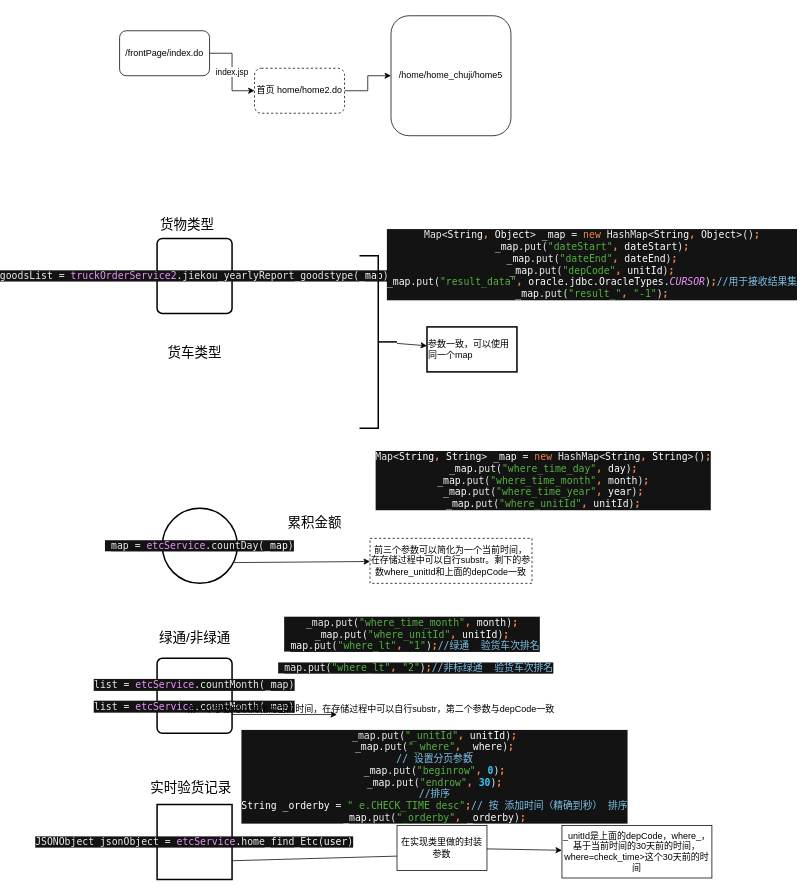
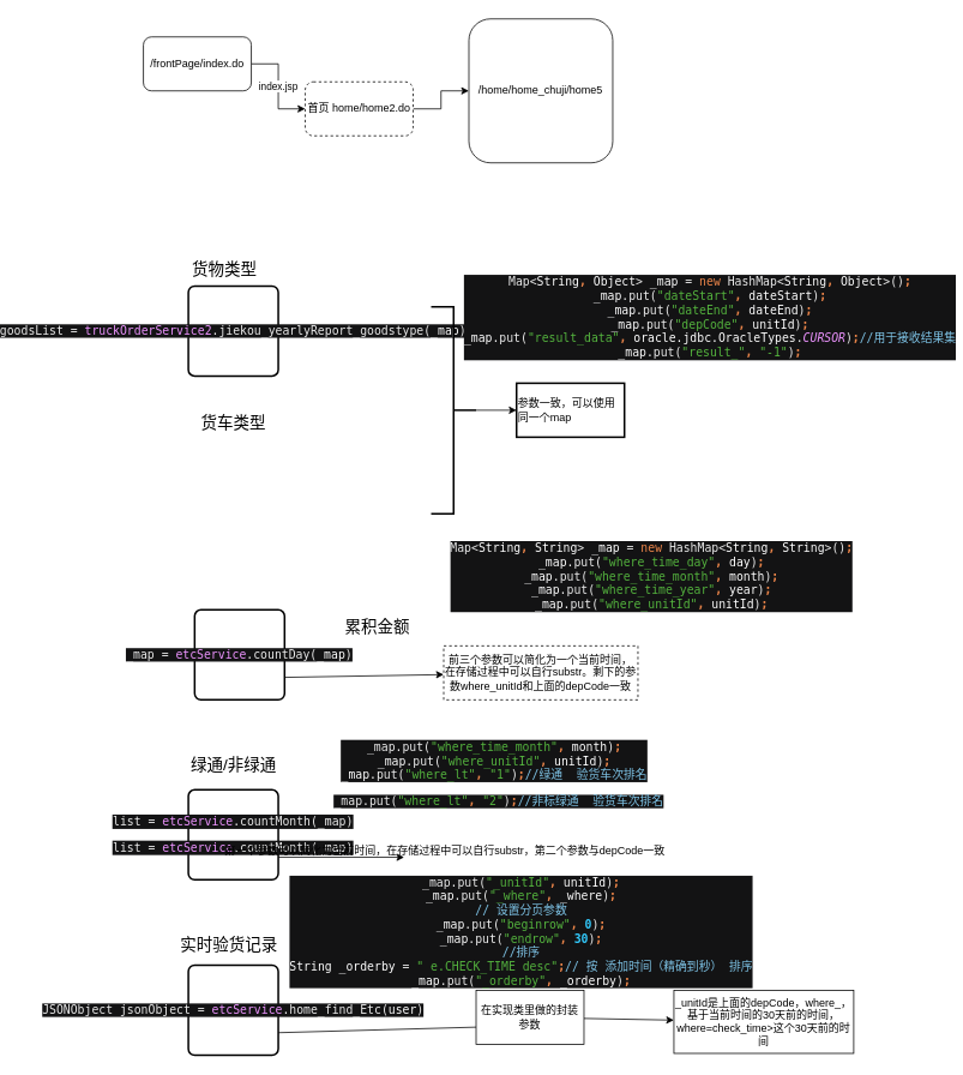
  <mxCell id="0" />
  <mxCell id="1" parent="0" />
  <mxCell id="2" value="index.jsp" style="edgeStyle=orthogonalEdgeStyle;rounded=0;orthogonalLoop=1;jettySize=auto;html=1;" parent="1" source="3" target="5" edge="1"><mxGeometry relative="1" as="geometry" /></mxCell>
  <mxCell id="3" value="/frontPage/index.do" style="rounded=1;whiteSpace=wrap;html=1;" parent="1" vertex="1"><mxGeometry x="20" y="40" width="120" height="60" as="geometry" /></mxCell>
  <mxCell id="4" value="" style="edgeStyle=orthogonalEdgeStyle;rounded=0;orthogonalLoop=1;jettySize=auto;html=1;" parent="1" source="5" target="6" edge="1"><mxGeometry relative="1" as="geometry" /></mxCell>
  <mxCell id="5" value="首页 home/home2.do" style="rounded=1;whiteSpace=wrap;html=1;dashed=1;" parent="1" vertex="1"><mxGeometry x="200" y="90" width="120" height="60" as="geometry" /></mxCell>
  <mxCell id="6" value="/home/home_chuji/home5" style="rounded=1;whiteSpace=wrap;html=1;" parent="1" vertex="1"><mxGeometry x="382" width="160" height="160" as="geometry" y="20" /></mxCell>
  <mxCell id="7" value="&lt;pre style=&quot;background-color:#131314;color:#ebebeb;font-family:'JetBrains Mono',monospace;font-size:9.8pt;&quot;&gt;&lt;pre style=&quot;font-family: &amp;quot;JetBrains Mono&amp;quot;, monospace; font-size: 9.8pt;&quot;&gt;goodsList = &lt;span style=&quot;color:#ed94ff;&quot;&gt;truckOrderService2&lt;/span&gt;.jiekou_yearlyReport_goodstype(&lt;span style=&quot;color:#ffffff;&quot;&gt;_map&lt;/span&gt;)&lt;/pre&gt;&lt;/pre&gt;" style="rounded=1;whiteSpace=wrap;html=1;absoluteArcSize=1;arcSize=14;strokeWidth=2;" vertex="1" parent="1"><mxGeometry x="70" y="317" width="100" height="100" as="geometry" /></mxCell>
  <mxCell id="8" value="&lt;pre style=&quot;background-color:#131314;color:#ebebeb;font-family:'JetBrains Mono',monospace;font-size:9.8pt;&quot;&gt;list = &lt;span style=&quot;color:#ed94ff;&quot;&gt;etcService&lt;/span&gt;.countMonth(&lt;span style=&quot;color:#ffffff;&quot;&gt;_m&lt;/span&gt;ap&lt;span style=&quot;font-size: 9.8pt;&quot;&gt;)&lt;/span&gt;&lt;/pre&gt;&lt;pre style=&quot;background-color:#131314;color:#ebebeb;font-family:'JetBrains Mono',monospace;font-size:9.8pt;&quot;&gt;&lt;pre style=&quot;font-family: &amp;quot;JetBrains Mono&amp;quot;, monospace; font-size: 9.8pt;&quot;&gt;list = &lt;span style=&quot;color:#ed94ff;&quot;&gt;etcService&lt;/span&gt;.countMonth(&lt;span style=&quot;color:#ffffff;&quot;&gt;_map&lt;/span&gt;)&lt;/pre&gt;&lt;/pre&gt;" style="rounded=1;whiteSpace=wrap;html=1;absoluteArcSize=1;arcSize=14;strokeWidth=2;" vertex="1" parent="1"><mxGeometry x="70" y="877" width="100" height="100" as="geometry" /></mxCell>
- <mxCell id="9" value="&lt;pre style=&quot;background-color:#131314;color:#ebebeb;font-family:'JetBrains Mono',monospace;font-size:9.8pt;&quot;&gt;_map = &lt;span style=&quot;color:#ed94ff;&quot;&gt;etcService&lt;/span&gt;.countDay(&lt;span style=&quot;color:#ffffff;&quot;&gt;_map&lt;/span&gt;)&lt;/pre&gt;" style="ellipse;whiteSpace=wrap;html=1;absoluteArcSize=1;arcSize=14;strokeWidth=2;" vertex="1" parent="1"><mxGeometry x="77" y="677" width="100" height="100" as="geometry" /></mxCell>
+ <mxCell id="9" value="&lt;pre style=&quot;background-color:#131314;color:#ebebeb;font-family:'JetBrains Mono',monospace;font-size:9.8pt;&quot;&gt;_map = &lt;span style=&quot;color:#ed94ff;&quot;&gt;etcService&lt;/span&gt;.countDay(&lt;span style=&quot;color:#ffffff;&quot;&gt;_map&lt;/span&gt;)&lt;/pre&gt;" style="rounded=1;whiteSpace=wrap;html=1;absoluteArcSize=1;arcSize=14;strokeWidth=2;" vertex="1" parent="1"><mxGeometry x="77" y="677" width="100" height="100" as="geometry" /></mxCell>
  <mxCell id="10" value="&lt;font style=&quot;font-size: 18px;&quot;&gt;货物类型&lt;/font&gt;" style="text;html=1;align=center;verticalAlign=middle;resizable=0;points=[];autosize=1;strokeColor=none;fillColor=none;" vertex="1" parent="1"><mxGeometry x="60" y="279" width="100" height="40" as="geometry" /></mxCell>
  <mxCell id="11" style="edgeStyle=none;rounded=0;orthogonalLoop=1;jettySize=auto;html=1;exitX=1;exitY=0.75;exitDx=0;exitDy=0;" edge="1" parent="1" source="9" target="22"><mxGeometry relative="1" as="geometry"><mxPoint x="370" y="740" as="targetPoint" /><Array as="points" /></mxGeometry></mxCell>
  <mxCell id="12" value="&lt;font style=&quot;font-size: 18px;&quot;&gt;累积金额&lt;/font&gt;" style="text;html=1;align=center;verticalAlign=middle;resizable=0;points=[];autosize=1;strokeColor=none;fillColor=none;" vertex="1" parent="1"><mxGeometry x="230" y="677" width="100" height="40" as="geometry" /></mxCell>
  <mxCell id="13" value="&lt;font style=&quot;font-size: 18px;&quot;&gt;绿通/非绿通&lt;/font&gt;" style="text;html=1;align=center;verticalAlign=middle;resizable=0;points=[];autosize=1;strokeColor=none;fillColor=none;" vertex="1" parent="1"><mxGeometry x="60" y="830" width="120" height="40" as="geometry" /></mxCell>
- <mxCell id="14" value="&lt;pre style=&quot;background-color:#131314;color:#ebebeb;font-family:'JetBrains Mono',monospace;font-size:9.8pt;&quot;&gt;JSONObject jsonObject = &lt;span style=&quot;color:#ed94ff;&quot;&gt;etcService&lt;/span&gt;.home_find_Etc(&lt;span style=&quot;color:#ffffff;&quot;&gt;user&lt;/span&gt;)&lt;/pre&gt;" style="whiteSpace=wrap;html=1;absoluteArcSize=1;arcSize=14;strokeWidth=2;rounded=0;" vertex="1" parent="1"><mxGeometry x="70" y="1072" width="100" height="100" as="geometry" /></mxCell>
+ <mxCell id="14" value="&lt;pre style=&quot;background-color:#131314;color:#ebebeb;font-family:'JetBrains Mono',monospace;font-size:9.8pt;&quot;&gt;JSONObject jsonObject = &lt;span style=&quot;color:#ed94ff;&quot;&gt;etcService&lt;/span&gt;.home_find_Etc(&lt;span style=&quot;color:#ffffff;&quot;&gt;user&lt;/span&gt;)&lt;/pre&gt;" style="rounded=1;whiteSpace=wrap;html=1;absoluteArcSize=1;arcSize=14;strokeWidth=2;" vertex="1" parent="1"><mxGeometry x="70" y="1072" width="100" height="100" as="geometry" /></mxCell>
  <mxCell id="15" value="&lt;font style=&quot;font-size: 18px;&quot;&gt;实时验货记录&lt;/font&gt;" style="text;html=1;align=center;verticalAlign=middle;resizable=0;points=[];autosize=1;strokeColor=none;fillColor=none;" vertex="1" parent="1"><mxGeometry x="50" y="1030" width="130" height="40" as="geometry" /></mxCell>
  <mxCell id="16" value="&lt;font style=&quot;font-size: 18px;&quot;&gt;货车类型&lt;/font&gt;" style="text;html=1;align=center;verticalAlign=middle;resizable=0;points=[];autosize=1;strokeColor=none;fillColor=none;" vertex="1" parent="1"><mxGeometry x="70" y="450" width="100" height="40" as="geometry" /></mxCell>
  <mxCell id="17" value="" style="edgeStyle=none;rounded=0;orthogonalLoop=1;jettySize=auto;html=1;" edge="1" parent="1" source="18" target="19"><mxGeometry relative="1" as="geometry" /></mxCell>
  <mxCell id="18" value="" style="strokeWidth=2;html=1;shape=mxgraph.flowchart.annotation_2;align=left;labelPosition=right;pointerEvents=1;direction=west;" vertex="1" parent="1"><mxGeometry x="340" y="340" width="50" height="230" as="geometry" /></mxCell>
- <mxCell id="19" value="参数一致，可以使用同一个map" style="whiteSpace=wrap;html=1;align=left;strokeWidth=2;" vertex="1" parent="1"><mxGeometry x="430" y="435" width="120" height="60" as="geometry" /></mxCell>
+ <mxCell id="19" value="参数一致，可以使用同一个map" style="whiteSpace=wrap;html=1;align=left;strokeWidth=2;" vertex="1" parent="1"><mxGeometry x="435" y="425" width="120" height="60" as="geometry" /></mxCell>
  <mxCell id="20" value="&lt;pre style=&quot;background-color:#131314;color:#ebebeb;font-family:'JetBrains Mono',monospace;font-size:9.8pt;&quot;&gt;Map&amp;lt;&lt;span style=&quot;color:#ffffff;&quot;&gt;String&lt;/span&gt;&lt;span style=&quot;color:#ed864a;font-weight:bold;&quot;&gt;, &lt;/span&gt;&lt;span style=&quot;color:#ffffff;&quot;&gt;Object&lt;/span&gt;&amp;gt; &lt;span style=&quot;color:#ffffff;&quot;&gt;_map &lt;/span&gt;= &lt;span style=&quot;color:#ed864a;&quot;&gt;new &lt;/span&gt;HashMap&amp;lt;&lt;span style=&quot;color:#ffffff;&quot;&gt;String&lt;/span&gt;&lt;span style=&quot;color:#ed864a;font-weight:bold;&quot;&gt;, &lt;/span&gt;&lt;span style=&quot;color:#ffffff;&quot;&gt;Object&lt;/span&gt;&amp;gt;()&lt;span style=&quot;color:#ed864a;font-weight:bold;&quot;&gt;;&lt;br&gt;&lt;/span&gt;&lt;span style=&quot;color:#ffffff;&quot;&gt;_map&lt;/span&gt;.put(&lt;span style=&quot;color:#54b33e;&quot;&gt;&quot;dateStart&quot;&lt;/span&gt;&lt;span style=&quot;color:#ed864a;font-weight:bold;&quot;&gt;, &lt;/span&gt;&lt;span style=&quot;color:#ffffff;&quot;&gt;dateStart&lt;/span&gt;)&lt;span style=&quot;color:#ed864a;font-weight:bold;&quot;&gt;;&lt;br&gt;&lt;/span&gt;&lt;span style=&quot;color:#ffffff;&quot;&gt;_map&lt;/span&gt;.put(&lt;span style=&quot;color:#54b33e;&quot;&gt;&quot;dateEnd&quot;&lt;/span&gt;&lt;span style=&quot;color:#ed864a;font-weight:bold;&quot;&gt;, &lt;/span&gt;&lt;span style=&quot;color:#ffffff;&quot;&gt;dateEnd&lt;/span&gt;)&lt;span style=&quot;color:#ed864a;font-weight:bold;&quot;&gt;;&lt;br&gt;&lt;/span&gt;&lt;span style=&quot;color:#ffffff;&quot;&gt;_map&lt;/span&gt;.put(&lt;span style=&quot;color:#54b33e;&quot;&gt;&quot;depCode&quot;&lt;/span&gt;&lt;span style=&quot;color:#ed864a;font-weight:bold;&quot;&gt;, &lt;/span&gt;&lt;span style=&quot;color:#ffffff;&quot;&gt;unitId&lt;/span&gt;)&lt;span style=&quot;color:#ed864a;font-weight:bold;&quot;&gt;;&lt;br&gt;&lt;/span&gt;&lt;span style=&quot;color:#ffffff;&quot;&gt;_map&lt;/span&gt;.put(&lt;span style=&quot;color:#54b33e;&quot;&gt;&quot;result_data&quot;&lt;/span&gt;&lt;span style=&quot;color:#ed864a;font-weight:bold;&quot;&gt;, &lt;/span&gt;&lt;span style=&quot;color:#ffffff;&quot;&gt;oracle.jdbc.OracleTypes&lt;/span&gt;.&lt;span style=&quot;color:#ed94ff;font-style:italic;&quot;&gt;CURSOR&lt;/span&gt;)&lt;span style=&quot;color:#ed864a;font-weight:bold;&quot;&gt;;&lt;/span&gt;&lt;span style=&quot;color:#7ec3e6;&quot;&gt;//&lt;/span&gt;&lt;span style=&quot;color:#7ec3e6;font-family:'宋体',monospace;&quot;&gt;用于接收结果集&lt;br&gt;&lt;/span&gt;&lt;span style=&quot;color:#ffffff;&quot;&gt;_map&lt;/span&gt;.put(&lt;span style=&quot;color:#54b33e;&quot;&gt;&quot;result_&quot;&lt;/span&gt;&lt;span style=&quot;color:#ed864a;font-weight:bold;&quot;&gt;, &lt;/span&gt;&lt;span style=&quot;color:#54b33e;&quot;&gt;&quot;-1&quot;&lt;/span&gt;)&lt;span style=&quot;color:#ed864a;font-weight:bold;&quot;&gt;;&lt;/span&gt;&lt;/pre&gt;" style="text;html=1;align=center;verticalAlign=middle;resizable=0;points=[];autosize=1;strokeColor=none;fillColor=none;" vertex="1" parent="1"><mxGeometry x="390" y="287" width="520" height="130" as="geometry" /></mxCell>
  <mxCell id="21" value="&lt;pre style=&quot;background-color:#131314;color:#ebebeb;font-family:'JetBrains Mono',monospace;font-size:9.8pt;&quot;&gt;Map&amp;lt;&lt;span style=&quot;color:#ffffff;&quot;&gt;String&lt;/span&gt;&lt;span style=&quot;color:#ed864a;font-weight:bold;&quot;&gt;, &lt;/span&gt;&lt;span style=&quot;color:#ffffff;&quot;&gt;String&lt;/span&gt;&amp;gt; &lt;span style=&quot;color:#ffffff;&quot;&gt;_map &lt;/span&gt;= &lt;span style=&quot;color:#ed864a;&quot;&gt;new &lt;/span&gt;HashMap&amp;lt;&lt;span style=&quot;color:#ffffff;&quot;&gt;String&lt;/span&gt;&lt;span style=&quot;color:#ed864a;font-weight:bold;&quot;&gt;, &lt;/span&gt;&lt;span style=&quot;color:#ffffff;&quot;&gt;String&lt;/span&gt;&amp;gt;()&lt;span style=&quot;color:#ed864a;font-weight:bold;&quot;&gt;;&lt;br&gt;&lt;/span&gt;&lt;span style=&quot;color:#ffffff;&quot;&gt;_map&lt;/span&gt;.put(&lt;span style=&quot;color:#54b33e;&quot;&gt;&quot;where_time_day&quot;&lt;/span&gt;&lt;span style=&quot;color:#ed864a;font-weight:bold;&quot;&gt;, &lt;/span&gt;&lt;span style=&quot;color:#ffffff;&quot;&gt;day&lt;/span&gt;)&lt;span style=&quot;color:#ed864a;font-weight:bold;&quot;&gt;;&lt;br&gt;&lt;/span&gt;&lt;span style=&quot;color:#ffffff;&quot;&gt;_map&lt;/span&gt;.put(&lt;span style=&quot;color:#54b33e;&quot;&gt;&quot;where_time_month&quot;&lt;/span&gt;&lt;span style=&quot;color:#ed864a;font-weight:bold;&quot;&gt;, &lt;/span&gt;&lt;span style=&quot;color:#ffffff;&quot;&gt;month&lt;/span&gt;)&lt;span style=&quot;color:#ed864a;font-weight:bold;&quot;&gt;;&lt;br&gt;&lt;/span&gt;&lt;span style=&quot;color:#ffffff;&quot;&gt;_map&lt;/span&gt;.put(&lt;span style=&quot;color:#54b33e;&quot;&gt;&quot;where_time_year&quot;&lt;/span&gt;&lt;span style=&quot;color:#ed864a;font-weight:bold;&quot;&gt;, &lt;/span&gt;&lt;span style=&quot;color:#ffffff;&quot;&gt;year&lt;/span&gt;)&lt;span style=&quot;color:#ed864a;font-weight:bold;&quot;&gt;;&lt;br&gt;&lt;/span&gt;&lt;span style=&quot;color:#ffffff;&quot;&gt;_map&lt;/span&gt;.put(&lt;span style=&quot;color:#54b33e;&quot;&gt;&quot;where_unitId&quot;&lt;/span&gt;&lt;span style=&quot;color:#ed864a;font-weight:bold;&quot;&gt;, &lt;/span&gt;&lt;span style=&quot;color:#ffffff;&quot;&gt;unitId&lt;/span&gt;)&lt;span style=&quot;color:#ed864a;font-weight:bold;&quot;&gt;;&lt;/span&gt;&lt;/pre&gt;" style="text;html=1;align=center;verticalAlign=middle;resizable=0;points=[];autosize=1;strokeColor=none;fillColor=none;" vertex="1" parent="1"><mxGeometry x="370" y="580" width="430" height="120" as="geometry" /></mxCell>
  <mxCell id="22" value="前三个参数可以简化为一个当前时间，在存储过程中可以自行substr。剩下的参数where_unitId&lt;span style=&quot;background-color: initial;&quot;&gt;和上面的depCode一致&lt;/span&gt;" style="rounded=0;whiteSpace=wrap;html=1;dashed=1;" vertex="1" parent="1"><mxGeometry x="354" y="717" width="216" height="60" as="geometry" /></mxCell>
  <mxCell id="23" value="" style="endArrow=classic;html=1;rounded=0;exitX=1;exitY=0.75;exitDx=0;exitDy=0;" edge="1" parent="1" source="14"><mxGeometry width="50" height="50" relative="1" as="geometry"><mxPoint x="350" y="1150" as="sourcePoint" /><mxPoint x="420" y="1140" as="targetPoint" /></mxGeometry></mxCell>
  <mxCell id="24" value="" style="edgeStyle=none;rounded=0;orthogonalLoop=1;jettySize=auto;html=1;" edge="1" parent="1" source="25" target="31"><mxGeometry relative="1" as="geometry" /></mxCell>
  <mxCell id="25" value="在实现类里做的封装参数" style="whiteSpace=wrap;html=1;" vertex="1" parent="1"><mxGeometry x="390" y="1100" width="120" height="60" as="geometry" /></mxCell>
  <mxCell id="26" value="&lt;pre style=&quot;background-color:#131314;color:#ebebeb;font-family:'JetBrains Mono',monospace;font-size:9.8pt;&quot;&gt;_map.put(&lt;span style=&quot;color:#54b33e;&quot;&gt;&quot;where_time_month&quot;&lt;/span&gt;&lt;span style=&quot;color:#ed864a;font-weight:bold;&quot;&gt;, &lt;/span&gt;&lt;span style=&quot;color:#ffffff;&quot;&gt;month&lt;/span&gt;)&lt;span style=&quot;color:#ed864a;font-weight:bold;&quot;&gt;;&lt;br&gt;&lt;/span&gt;&lt;span style=&quot;color:#ffffff;&quot;&gt;_map&lt;/span&gt;.put(&lt;span style=&quot;color:#54b33e;&quot;&gt;&quot;where_unitId&quot;&lt;/span&gt;&lt;span style=&quot;color:#ed864a;font-weight:bold;&quot;&gt;, &lt;/span&gt;&lt;span style=&quot;color:#ffffff;&quot;&gt;unitId&lt;/span&gt;)&lt;span style=&quot;color:#ed864a;font-weight:bold;&quot;&gt;;&lt;br&gt;&lt;/span&gt;&lt;span style=&quot;color:#ffffff;&quot;&gt;_map&lt;/span&gt;.put(&lt;span style=&quot;color:#54b33e;&quot;&gt;&quot;where_lt&quot;&lt;/span&gt;&lt;span style=&quot;color:#ed864a;font-weight:bold;&quot;&gt;, &lt;/span&gt;&lt;span style=&quot;color:#54b33e;&quot;&gt;&quot;1&quot;&lt;/span&gt;)&lt;span style=&quot;color:#ed864a;font-weight:bold;&quot;&gt;;&lt;/span&gt;&lt;span style=&quot;color:#7ec3e6;&quot;&gt;//&lt;/span&gt;&lt;span style=&quot;color:#7ec3e6;font-family:'宋体',monospace;&quot;&gt;绿通  验货车次排名&lt;/span&gt;&lt;/pre&gt;" style="text;html=1;align=center;verticalAlign=middle;resizable=0;points=[];autosize=1;strokeColor=none;fillColor=none;" vertex="1" parent="1"><mxGeometry x="240" y="800" width="340" height="90" as="geometry" /></mxCell>
  <mxCell id="27" value="&lt;pre style=&quot;background-color:#131314;color:#ebebeb;font-family:'JetBrains Mono',monospace;font-size:9.8pt;&quot;&gt;_map.put(&lt;span style=&quot;color:#54b33e;&quot;&gt;&quot;where_lt&quot;&lt;/span&gt;&lt;span style=&quot;color:#ed864a;font-weight:bold;&quot;&gt;, &lt;/span&gt;&lt;span style=&quot;color:#54b33e;&quot;&gt;&quot;2&quot;&lt;/span&gt;)&lt;span style=&quot;color:#ed864a;font-weight:bold;&quot;&gt;;&lt;/span&gt;&lt;span style=&quot;color:#7ec3e6;&quot;&gt;//&lt;/span&gt;&lt;span style=&quot;color:#7ec3e6;font-family:'宋体',monospace;&quot;&gt;非标绿通  验货车次排名&lt;/span&gt;&lt;/pre&gt;" style="text;html=1;align=center;verticalAlign=middle;resizable=0;points=[];autosize=1;strokeColor=none;fillColor=none;" vertex="1" parent="1"><mxGeometry x="230" y="860" width="370" height="60" as="geometry" /></mxCell>
  <mxCell id="28" value="" style="endArrow=classic;html=1;rounded=0;exitX=1;exitY=0.75;exitDx=0;exitDy=0;" edge="1" parent="1" source="8"><mxGeometry width="50" height="50" relative="1" as="geometry"><mxPoint x="350" y="1120" as="sourcePoint" /><mxPoint x="310" y="952" as="targetPoint" /></mxGeometry></mxCell>
  <mxCell id="29" value="第一个参数可以简化为当前时间，在存储过程中可以自行substr，第二个参数与depCode一致" style="text;html=1;align=center;verticalAlign=middle;resizable=0;points=[];autosize=1;strokeColor=none;fillColor=none;" vertex="1" parent="1"><mxGeometry x="100" y="930" width="510" height="30" as="geometry" /></mxCell>
  <mxCell id="30" value="&lt;pre style=&quot;background-color:#131314;color:#ebebeb;font-family:'JetBrains Mono',monospace;font-size:9.8pt;&quot;&gt;_map.put(&lt;span style=&quot;color:#54b33e;&quot;&gt;&quot;_unitId&quot;&lt;/span&gt;&lt;span style=&quot;color:#ed864a;font-weight:bold;&quot;&gt;, &lt;/span&gt;&lt;span style=&quot;color:#ffffff;&quot;&gt;unitId&lt;/span&gt;)&lt;span style=&quot;color:#ed864a;font-weight:bold;&quot;&gt;;&lt;br&gt;&lt;/span&gt;&lt;span style=&quot;color:#ffffff;&quot;&gt;_map&lt;/span&gt;.put(&lt;span style=&quot;color:#54b33e;&quot;&gt;&quot;_where&quot;&lt;/span&gt;&lt;span style=&quot;color:#ed864a;font-weight:bold;&quot;&gt;, &lt;/span&gt;&lt;span style=&quot;color:#ffffff;&quot;&gt;_where&lt;/span&gt;)&lt;span style=&quot;color:#ed864a;font-weight:bold;&quot;&gt;;&lt;br&gt;&lt;/span&gt;&lt;span style=&quot;color:#7ec3e6;&quot;&gt;// &lt;/span&gt;&lt;span style=&quot;color:#7ec3e6;font-family:'宋体',monospace;&quot;&gt;设置分页参数&lt;br&gt;&lt;/span&gt;&lt;span style=&quot;color:#ffffff;&quot;&gt;_map&lt;/span&gt;.put(&lt;span style=&quot;color:#54b33e;&quot;&gt;&quot;beginrow&quot;&lt;/span&gt;&lt;span style=&quot;color:#ed864a;font-weight:bold;&quot;&gt;, &lt;/span&gt;&lt;span style=&quot;color:#33ccff;font-weight:bold;&quot;&gt;0&lt;/span&gt;)&lt;span style=&quot;color:#ed864a;font-weight:bold;&quot;&gt;;&lt;br&gt;&lt;/span&gt;&lt;span style=&quot;color:#ffffff;&quot;&gt;_map&lt;/span&gt;.put(&lt;span style=&quot;color:#54b33e;&quot;&gt;&quot;endrow&quot;&lt;/span&gt;&lt;span style=&quot;color:#ed864a;font-weight:bold;&quot;&gt;, &lt;/span&gt;&lt;span style=&quot;color:#33ccff;font-weight:bold;&quot;&gt;30&lt;/span&gt;)&lt;span style=&quot;color:#ed864a;font-weight:bold;&quot;&gt;;&lt;br&gt;&lt;/span&gt;&lt;span style=&quot;color:#7ec3e6;&quot;&gt;//&lt;/span&gt;&lt;span style=&quot;color:#7ec3e6;font-family:'宋体',monospace;&quot;&gt;排序&lt;br&gt;&lt;/span&gt;&lt;span style=&quot;color:#ffffff;&quot;&gt;String _orderby &lt;/span&gt;= &lt;span style=&quot;color:#54b33e;&quot;&gt;&quot; e.CHECK_TIME desc&quot;&lt;/span&gt;&lt;span style=&quot;color:#ed864a;font-weight:bold;&quot;&gt;;&lt;/span&gt;&lt;span style=&quot;color:#7ec3e6;&quot;&gt;// &lt;/span&gt;&lt;span style=&quot;color:#7ec3e6;font-family:'宋体',monospace;&quot;&gt;按 添加时间（精确到秒） 排序&lt;br&gt;&lt;/span&gt;&lt;span style=&quot;color:#ffffff;&quot;&gt;_map&lt;/span&gt;.put(&lt;span style=&quot;color:#54b33e;&quot;&gt;&quot;_orderby&quot;&lt;/span&gt;&lt;span style=&quot;color:#ed864a;font-weight:bold;&quot;&gt;, &lt;/span&gt;&lt;span style=&quot;color:#ffffff;&quot;&gt;_orderby&lt;/span&gt;)&lt;span style=&quot;color:#ed864a;font-weight:bold;&quot;&gt;;&lt;br&gt;&lt;/span&gt;&lt;/pre&gt;" style="text;html=1;align=center;verticalAlign=middle;resizable=0;points=[];autosize=1;strokeColor=none;fillColor=none;" vertex="1" parent="1"><mxGeometry x="190" y="950" width="500" height="170" as="geometry" /></mxCell>
  <mxCell id="31" value="_unitId是上面的depCode，where_，基于当前时间的30天前的时间，where=check_time&amp;gt;这个30天前的时间" style="whiteSpace=wrap;html=1;" vertex="1" parent="1"><mxGeometry x="610" y="1100" width="200" height="70" as="geometry" /></mxCell>
